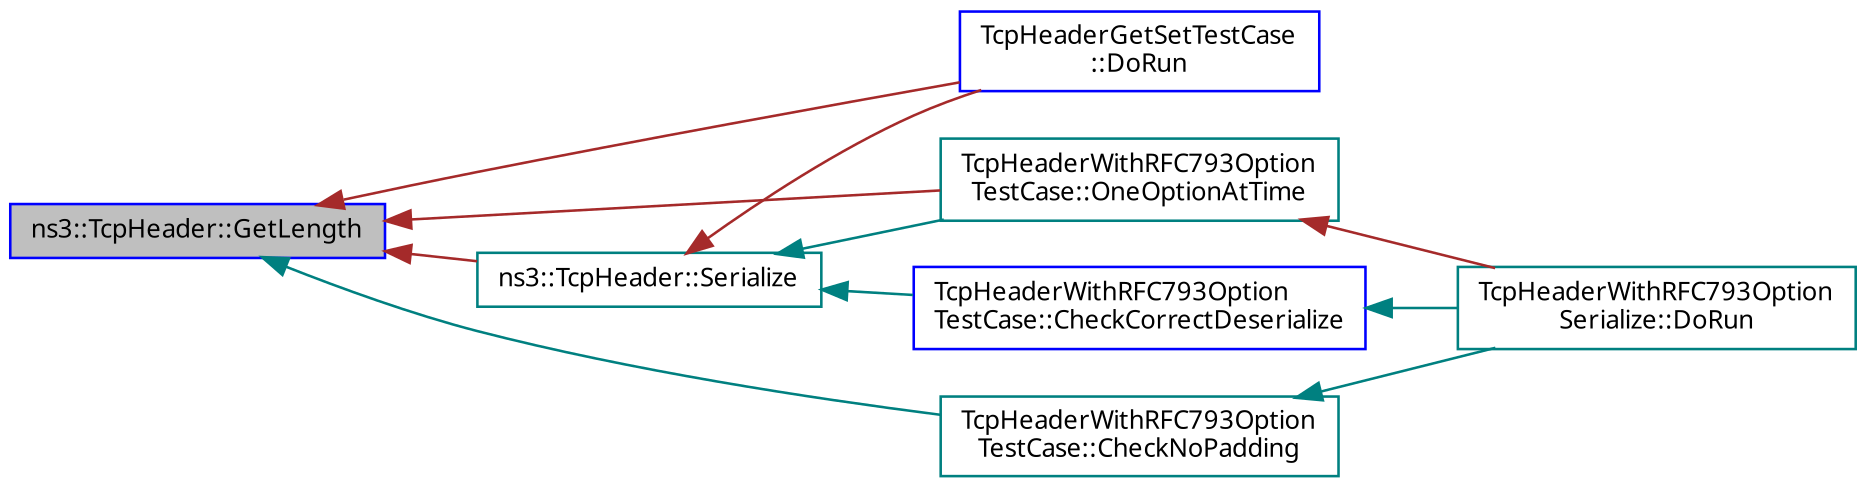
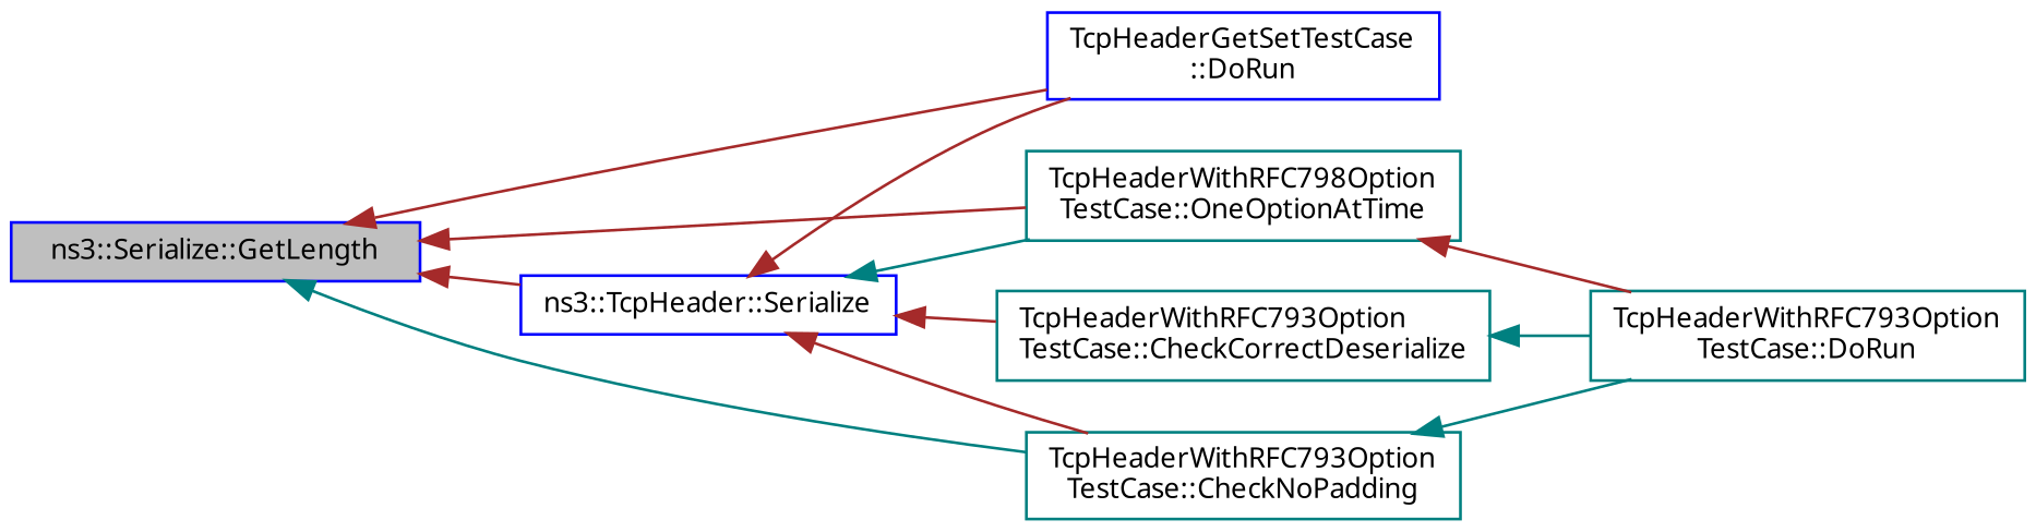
  digraph {
    fontname="Noto Sans"
    rankdir=LR
    node [color=teal fillcolor=white fontname="Noto Sans" fontsize=10 shape=record style=filled]
    edge [color=brown dir=back fontname="Noto Sans" fontsize=10 labelfontname=Helvetica labelfontsize=10 style=solid]
-   n1 [color=blue fillcolor=grey75 fontcolor=black height=0.2 label="ns3::TcpHeader::GetLength" width=0.4]
-   n2 [height=0.2 label="ns3::TcpHeader::Serialize" width=0.4]
+   n1 [color=blue fillcolor=grey75 fontcolor=black height=0.2 label="ns3::Serialize::GetLength" width=0.4]
+   n2 [color=blue height=0.2 label="ns3::TcpHeader::Serialize" width=0.4]
    n3 [color=blue height=0.2 label="TcpHeaderGetSetTestCase\l::DoRun" width=0.4]
    n4 [height=0.2 label="TcpHeaderWithRFC793Option\lTestCase::CheckNoPadding" width=0.4]
-   n5 [height=0.2 label="TcpHeaderWithRFC793Option\lTestCase::OneOptionAtTime" width=0.4]
-   n6 [color=blue height=0.2 label="TcpHeaderWithRFC793Option\lTestCase::CheckCorrectDeserialize" width=0.4]
-   n7 [height=0.2 label="TcpHeaderWithRFC793Option\lSerialize::DoRun" width=0.4]
+   n5 [height=0.2 label="TcpHeaderWithRFC798Option\lTestCase::OneOptionAtTime" width=0.4]
+   n6 [height=0.2 label="TcpHeaderWithRFC793Option\lTestCase::CheckCorrectDeserialize" width=0.4]
+   n7 [height=0.2 label="TcpHeaderWithRFC793Option\lTestCase::DoRun" width=0.4]
    n1 -> n2
    n1 -> n3
    n1 -> n4 [color=teal]
    n1 -> n5
    n2 -> n3
+   n2 -> n4
    n2 -> n5 [color=teal]
-   n2 -> n6 [color=teal]
+   n2 -> n6
    n4 -> n7 [color=teal]
    n5 -> n7
    n6 -> n7 [color=teal]
  }
